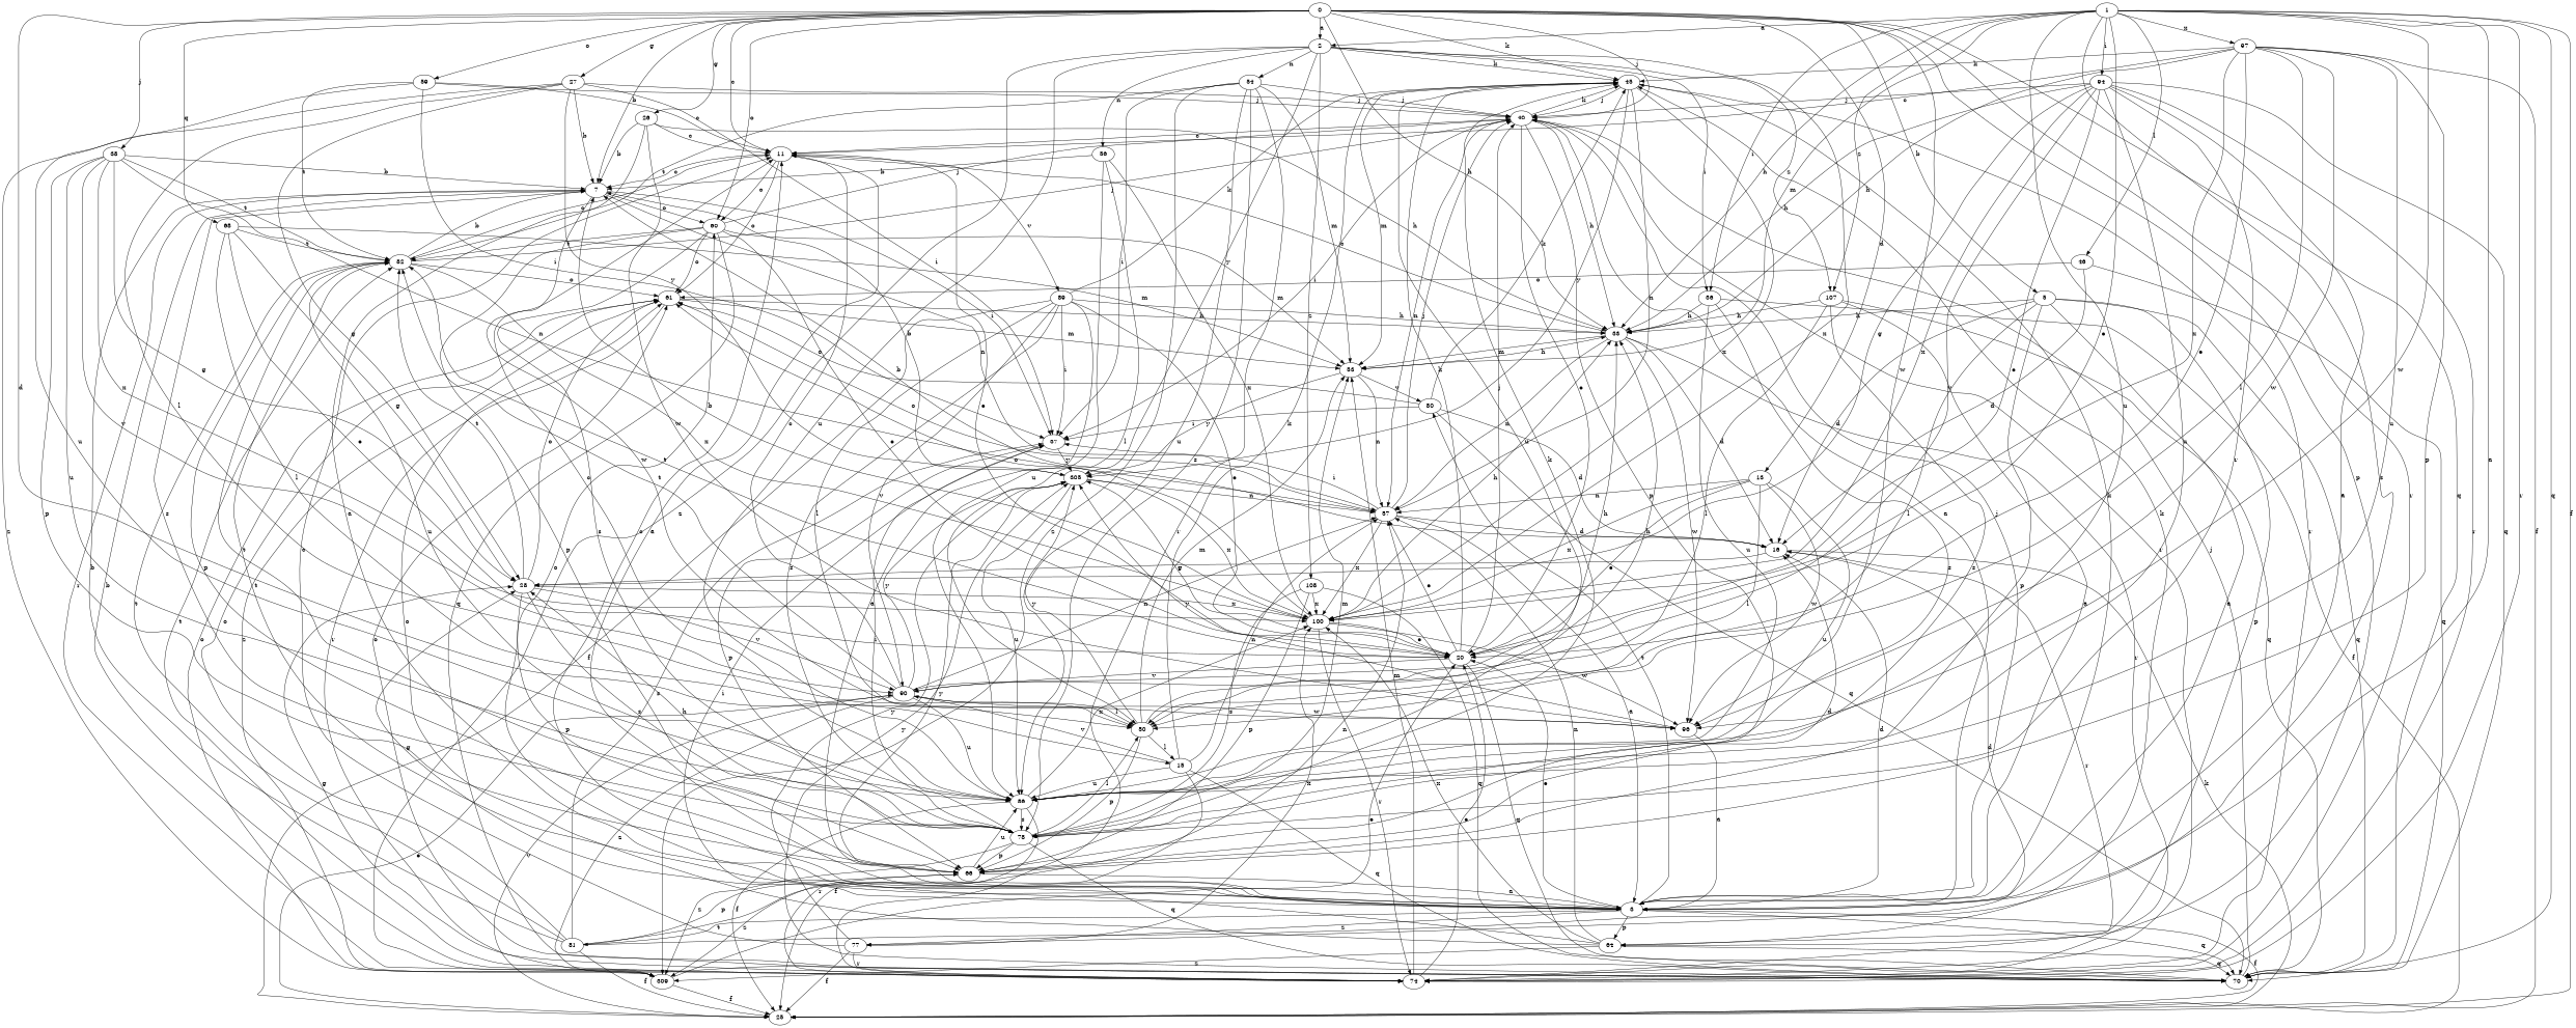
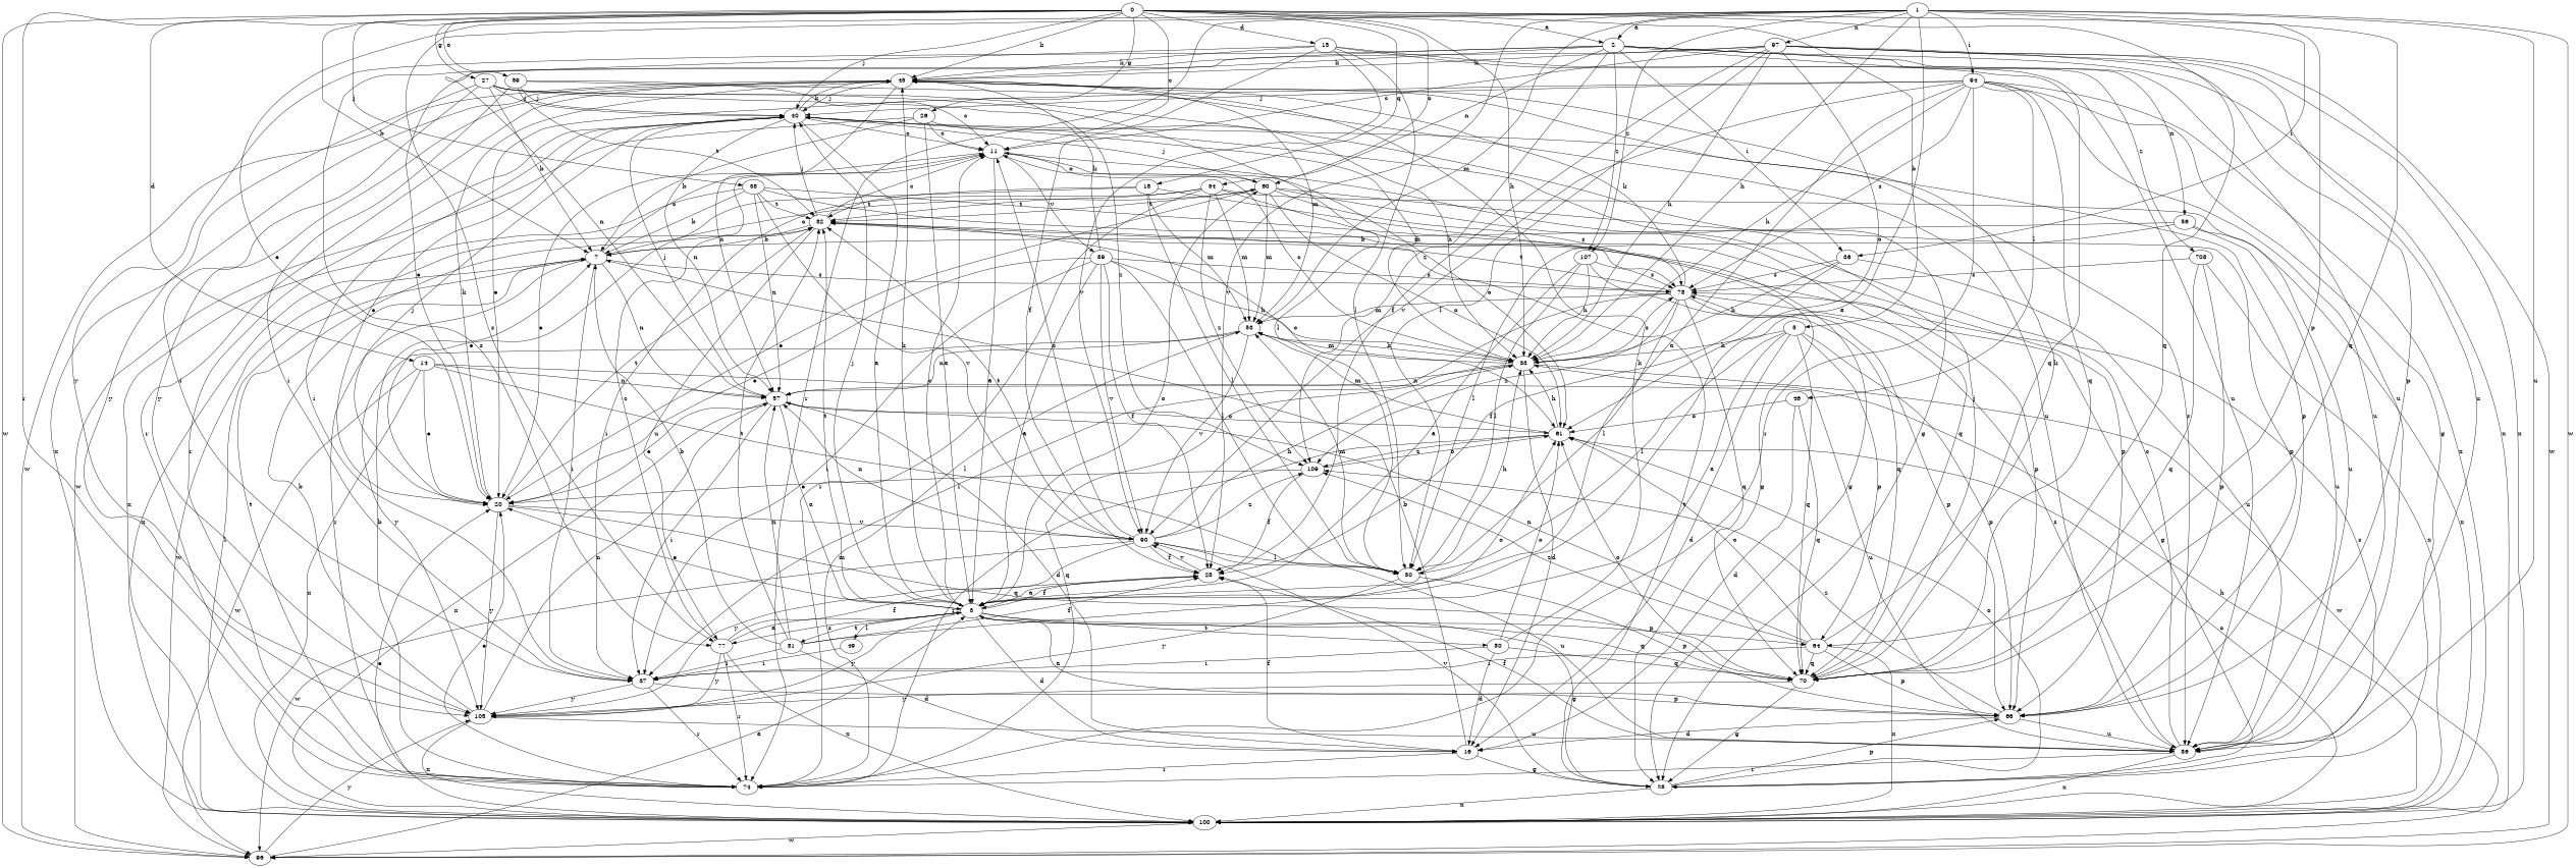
  strict digraph {
    0
    2
    5
    7
    11
-   13
+   13 [label=14]
    15
    26
    27
    33
    38
    40
    45
    59
    60
    64
-   68
+   68 [label=18]
    70
    74
    96
    36
    77
    86
    107
    54
    56
    100
-   105 [label=305]
-   108
-   109 [label=309]
+   105
+   108 [label=708]
+   109
    3
    16
    50
    66
    37
    57
    78
    20
    61
    89
    25
    90
    28
    53
    82
    1
    n47 [label=94]
    46
    97
+   49
    80
    81
    0 -> 2 [label=a]
    0 -> 5 [label=b]
    0 -> 7 [label=b]
    0 -> 11 [label=c]
    0 -> 13 [label=d]
    0 -> 15 [label=d]
    0 -> 26 [label=g]
    0 -> 27 [label=g]
    0 -> 33 [label=h]
    0 -> 38 [label=j]
    0 -> 40 [label=j]
    0 -> 45 [label=k]
    0 -> 59 [label=o]
    0 -> 60 [label=o]
    0 -> 64 [label=p]
    0 -> 68 [label=q]
    0 -> 70 [label=q]
    0 -> 74 [label=r]
    0 -> 96 [label=w]
    2 -> 45 [label=k]
    2 -> 36 [label=i]
+   2 -> 77 [label=s]
    2 -> 86 [label=u]
    2 -> 107 [label=z]
    2 -> 54 [label=n]
    2 -> 56 [label=n]
    2 -> 100 [label=x]
    2 -> 105 [label=y]
    2 -> 108 [label=z]
    2 -> 109 [label=z]
    5 -> 33 [label=h]
    5 -> 64 [label=p]
    5 -> 70 [label=q]
    5 -> 3 [label=a]
    5 -> 16 [label=d]
    5 -> 50 [label=l]
    5 -> 66 [label=p]
-   11 -> 7 [label=c]
+   7 -> 11 [label=c]
    7 -> 60 [label=o]
    7 -> 74 [label=r]
    7 -> 96 [label=w]
    7 -> 37 [label=i]
    7 -> 57 [label=n]
    7 -> 78 [label=s]
    11 -> 60 [label=o]
    11 -> 3 [label=a]
    11 -> 20 [label=e]
    11 -> 61 [label=o]
    11 -> 89 [label=v]
    13 -> 96 [label=w]
    13 -> 86 [label=u]
    13 -> 100 [label=x]
    13 -> 50 [label=l]
    13 -> 57 [label=n]
    13 -> 20 [label=e]
    15 -> 45 [label=k]
    15 -> 70 [label=q]
    15 -> 86 [label=u]
-   50 -> 15 [label=l]
+   15 -> 50 [label=l]
    15 -> 57 [label=n]
    15 -> 25 [label=f]
    15 -> 90 [label=v]
    26 -> 7 [label=b]
    26 -> 11 [label=c]
    26 -> 33 [label=h]
    26 -> 96 [label=w]
    26 -> 3 [label=a]
    27 -> 7 [label=b]
    27 -> 40 [label=j]
    27 -> 105 [label=y]
    27 -> 109 [label=z]
    27 -> 50 [label=l]
    27 -> 37 [label=i]
    27 -> 28 [label=g]
    33 -> 11 [label=c]
-   33 -> 74 [label=r]
+   33 -> 74 [label=q]
    33 -> 96 [label=w]
    33 -> 16 [label=d]
    33 -> 57 [label=n]
+   33 -> 78 [label=s]
    33 -> 53 [label=m]
    38 -> 7 [label=b]
-   38 -> 86 [label=u]
    38 -> 100 [label=x]
    38 -> 66 [label=p]
    38 -> 57 [label=n]
    38 -> 90 [label=v]
    38 -> 28 [label=g]
    38 -> 82 [label=t]
    40 -> 11 [label=c]
    40 -> 33 [label=h]
    40 -> 45 [label=k]
    40 -> 74 [label=r]
    40 -> 3 [label=a]
    40 -> 66 [label=p]
    40 -> 37 [label=i]
    40 -> 57 [label=n]
    40 -> 20 [label=e]
    45 -> 40 [label=j]
    45 -> 74 [label=r]
-   45 -> 86 [label=u]
+   45 -> 96 [label=w]
+   45 -> 86 [label=s]
    45 -> 100 [label=x]
    45 -> 105 [label=y]
    45 -> 57 [label=n]
    45 -> 53 [label=m]
    59 -> 11 [label=c]
    59 -> 40 [label=j]
    59 -> 86 [label=u]
    59 -> 37 [label=i]
    59 -> 82 [label=t]
    60 -> 40 [label=j]
    60 -> 70 [label=q]
    60 -> 66 [label=p]
    60 -> 78 [label=s]
    60 -> 20 [label=e]
    60 -> 61 [label=o]
    60 -> 53 [label=m]
    60 -> 82 [label=t]
    64 -> 45 [label=k]
    64 -> 70 [label=q]
    64 -> 100 [label=x]
    64 -> 109 [label=z]
-   81 -> 66 [label=p]
+   64 -> 66 [label=p]
    64 -> 37 [label=i]
    64 -> 57 [label=n]
    64 -> 61 [label=o]
    68 -> 50 [label=l]
    68 -> 20 [label=e]
    68 -> 28 [label=g]
    68 -> 53 [label=m]
    68 -> 82 [label=t]
    70 -> 40 [label=j]
    70 -> 105 [label=y]
    70 -> 61 [label=o]
    70 -> 28 [label=g]
    74 -> 7 [label=b]
    74 -> 20 [label=e]
    74 -> 53 [label=m]
    74 -> 82 [label=t]
    96 -> 105 [label=y]
    96 -> 3 [label=a]
    36 -> 33 [label=h]
    36 -> 86 [label=u]
    36 -> 78 [label=s]
    36 -> 25 [label=f]
    77 -> 11 [label=c]
    77 -> 74 [label=r]
    77 -> 100 [label=x]
    77 -> 105 [label=y]
+   77 -> 3 [label=a]
    77 -> 25 [label=f]
    86 -> 11 [label=c]
    86 -> 74 [label=r]
    86 -> 100 [label=x]
    86 -> 78 [label=s]
    86 -> 25 [label=f]
    107 -> 33 [label=h]
    107 -> 70 [label=q]
    107 -> 3 [label=a]
    107 -> 50 [label=l]
    107 -> 78 [label=s]
-   54 -> 40 [label=j]
    54 -> 74 [label=r]
    54 -> 86 [label=u]
    54 -> 109 [label=z]
    54 -> 37 [label=i]
    54 -> 78 [label=s]
    54 -> 53 [label=m]
    54 -> 82 [label=t]
    56 -> 7 [label=b]
    56 -> 86 [label=u]
    56 -> 100 [label=x]
    56 -> 50 [label=l]
-   100 -> 7 [label=b]
+   100 -> 7 [label=l]
    100 -> 33 [label=h]
-   100 -> 74 [label=r]
+   37 -> 74 [label=r]
    100 -> 96 [label=w]
    100 -> 20 [label=e]
    100 -> 61 [label=o]
    105 -> 7 [label=b]
    105 -> 86 [label=u]
    105 -> 100 [label=x]
    105 -> 57 [label=n]
    108 -> 70 [label=q]
    108 -> 100 [label=x]
    108 -> 66 [label=p]
    108 -> 78 [label=s]
    109 -> 20 [label=e]
    109 -> 61 [label=o]
    109 -> 25 [label=f]
    3 -> 11 [label=c]
    3 -> 40 [label=j]
    3 -> 45 [label=k]
    3 -> 60 [label=o]
    3 -> 64 [label=p]
    3 -> 70 [label=q]
-   3 -> 77 [label=z]
+   3 -> 77 [label=s]
    3 -> 105 [label=y]
    3 -> 16 [label=d]
    3 -> 20 [label=e]
    3 -> 25 [label=f]
    3 -> 28 [label=g]
    3 -> 82 [label=t]
+   3 -> 49 [label=l]
    3 -> 80 [label=t]
    3 -> 81 [label=t]
    16 -> 7 [label=b]
    16 -> 74 [label=r]
-   16 -> 25 [label=k]
+   16 -> 25 [label=f]
    16 -> 28 [label=g]
    50 -> 33 [label=h]
    50 -> 105 [label=y]
    50 -> 66 [label=p]
    50 -> 53 [label=m]
    66 -> 86 [label=u]
    66 -> 109 [label=z]
    66 -> 3 [label=a]
    66 -> 16 [label=d]
    37 -> 105 [label=y]
    37 -> 66 [label=p]
    57 -> 40 [label=j]
    57 -> 100 [label=x]
    57 -> 3 [label=a]
    57 -> 16 [label=d]
    57 -> 37 [label=i]
-   20 -> 57 [label=e]
+   57 -> 20 [label=e]
    57 -> 61 [label=o]
    78 -> 45 [label=k]
    78 -> 70 [label=q]
    78 -> 109 [label=z]
    78 -> 50 [label=l]
    78 -> 66 [label=p]
    78 -> 37 [label=i]
-   78 -> 28 [label=h]
+   78 -> 28 [label=g]
    78 -> 53 [label=m]
    78 -> 82 [label=t]
    20 -> 40 [label=j]
    20 -> 45 [label=k]
    20 -> 70 [label=q]
    20 -> 105 [label=y]
    20 -> 90 [label=v]
    20 -> 82 [label=t]
    61 -> 33 [label=h]
    61 -> 74 [label=r]
    61 -> 109 [label=z]
    61 -> 53 [label=m]
    89 -> 33 [label=h]
    89 -> 45 [label=k]
    89 -> 3 [label=a]
    89 -> 50 [label=l]
    89 -> 37 [label=i]
    89 -> 78 [label=s]
    89 -> 20 [label=e]
    89 -> 25 [label=f]
    89 -> 90 [label=v]
+   25 -> 3 [label=a]
    25 -> 90 [label=v]
    90 -> 11 [label=c]
    90 -> 33 [label=h]
    90 -> 96 [label=w]
    90 -> 86 [label=u]
    90 -> 105 [label=y]
    90 -> 109 [label=z]
    90 -> 50 [label=l]
    90 -> 57 [label=n]
-   90 -> 25 [label=e]
+   90 -> 25 [label=f]
    90 -> 82 [label=t]
    28 -> 100 [label=x]
    28 -> 66 [label=p]
    28 -> 78 [label=s]
    28 -> 61 [label=o]
    28 -> 90 [label=v]
    28 -> 82 [label=t]
-   53 -> 33 [label=h]
+   53 -> 33 [label=k]
    53 -> 105 [label=y]
    53 -> 57 [label=n]
-   53 -> 80 [label=v]
+   53 -> 90 [label=v]
    82 -> 7 [label=b]
    82 -> 11 [label=c]
    82 -> 40 [label=j]
-   82 -> 86 [label=u]
+   82 -> 77 [label=u]
    82 -> 100 [label=x]
    82 -> 66 [label=p]
    82 -> 61 [label=o]
    1 -> 2 [label=a]
    1 -> 33 [label=h]
    1 -> 70 [label=q]
    1 -> 74 [label=r]
    1 -> 96 [label=w]
    1 -> 36 [label=i]
    1 -> 77 [label=s]
    1 -> 86 [label=u]
    1 -> 107 [label=z]
    1 -> 3 [label=a]
    1 -> 20 [label=e]
-   1 -> 25 [label=f]
+   1 -> 25 [label=v]
    1 -> 53 [label=m]
    1 -> n47 [label=i]
-   1 -> 46 [label=l]
+   n47 -> 46 [label=l]
    1 -> 97 [label=x]
    n47 -> 33 [label=h]
    n47 -> 40 [label=j]
    n47 -> 70 [label=q]
    n47 -> 74 [label=r]
    n47 -> 86 [label=u]
    n47 -> 100 [label=x]
    n47 -> 3 [label=a]
-   n47 -> 78 [label=r]
+   n47 -> 78 [label=s]
    n47 -> 20 [label=e]
    n47 -> 90 [label=v]
    n47 -> 28 [label=g]
    46 -> 70 [label=q]
    46 -> 16 [label=d]
    46 -> 61 [label=o]
    97 -> 11 [label=c]
    97 -> 33 [label=h]
    97 -> 45 [label=k]
    97 -> 96 [label=w]
    97 -> 86 [label=u]
    97 -> 100 [label=x]
    97 -> 50 [label=l]
    97 -> 66 [label=p]
    97 -> 20 [label=e]
+   97 -> 61 [label=o]
    97 -> 25 [label=f]
+   49 -> 37 [label=i]
    80 -> 45 [label=k]
    80 -> 70 [label=q]
    80 -> 16 [label=d]
    80 -> 37 [label=i]
    80 -> 61 [label=o]
    81 -> 7 [label=b]
    81 -> 16 [label=d]
-   81 -> 37 [label=s]
+   81 -> 37 [label=i]
    81 -> 57 [label=n]
    81 -> 61 [label=o]
    81 -> 25 [label=f]
    81 -> 82 [label=t]
  }
